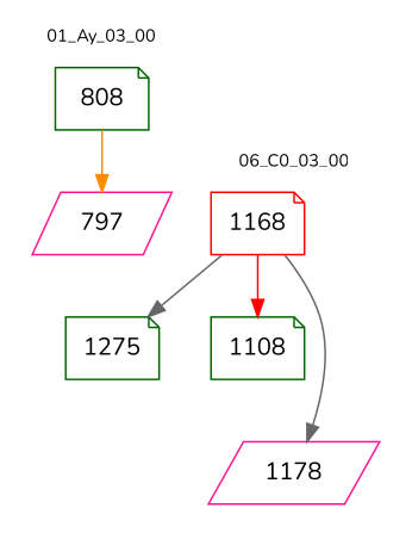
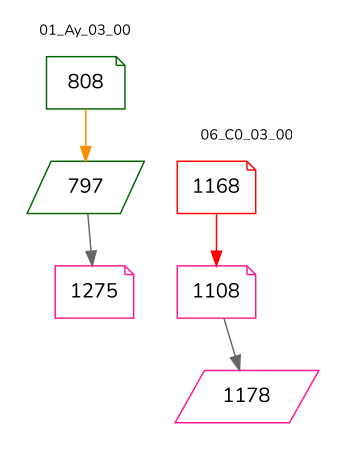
  digraph {
    fontname=Nunito
    node [color=darkgreen fontname=Nunito shape=note]
    edge [color=gray40 fontname=Nunito]
    n1 [label=808]
-   n2 [color=deeppink label=797 shape=parallelogram]
-   n3 [label=1275]
+   n2 [label=797 shape=parallelogram]
+   n3 [color=deeppink label=1275]
    n4 [color=red label=1168]
-   n5 [label=1108]
+   n5 [color=deeppink label=1108]
    n6 [color=deeppink label=1178 shape=parallelogram]
    subgraph cluster_1 {
      color=white
      fontsize=10
      label="01_Ay_03_00"
      n1
      n2
      n3
    }
    subgraph cluster_2 {
      color=white
      fontsize=10
      label="06_C0_03_00"
      n4
      n5
      n6
    }
    n1 -> n2 [color=darkorange]
-   n4 -> n3
+   n2 -> n3
    n4 -> n5 [color=red]
-   n4 -> n6
+   n5 -> n6
  }
